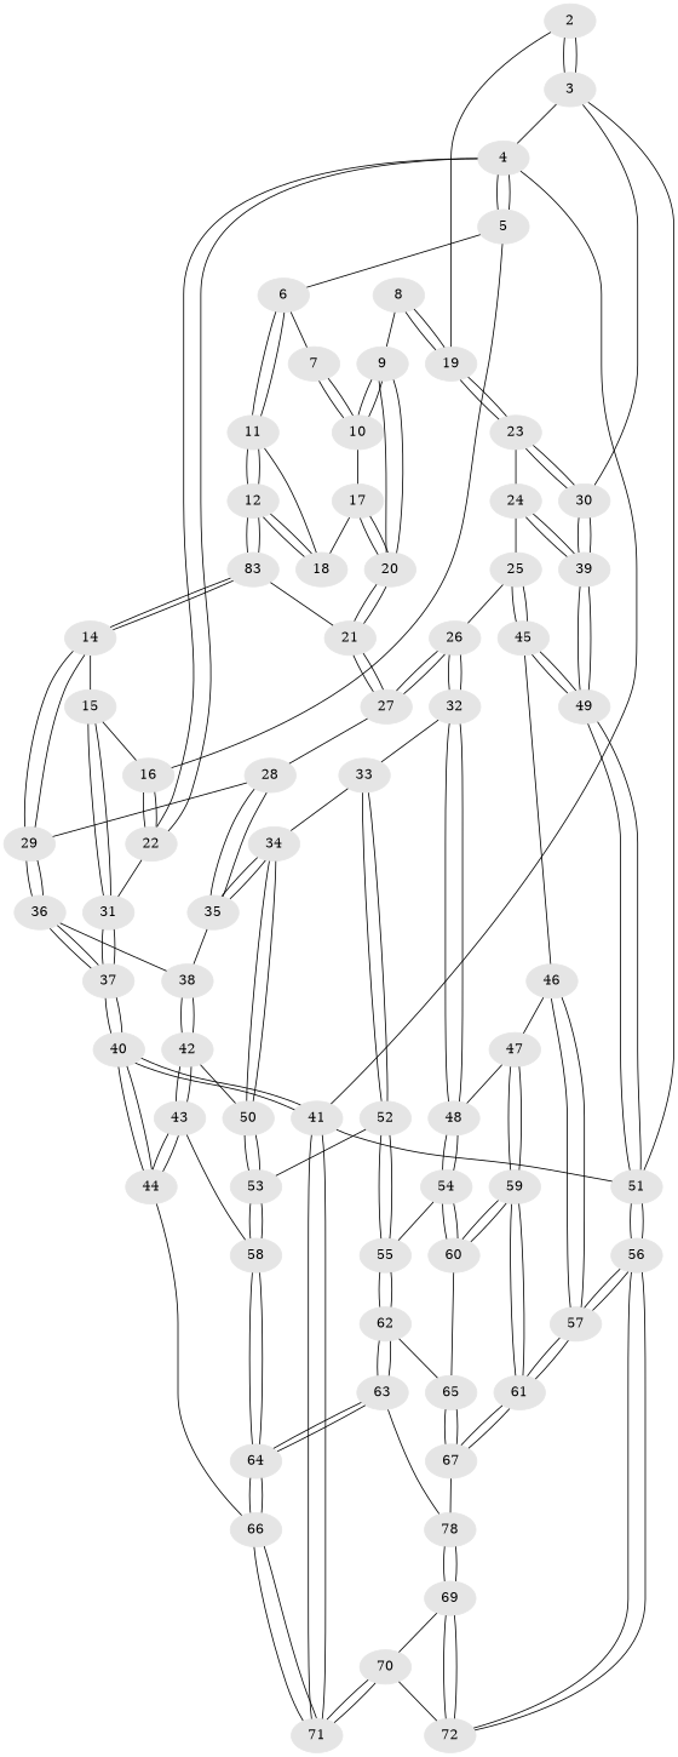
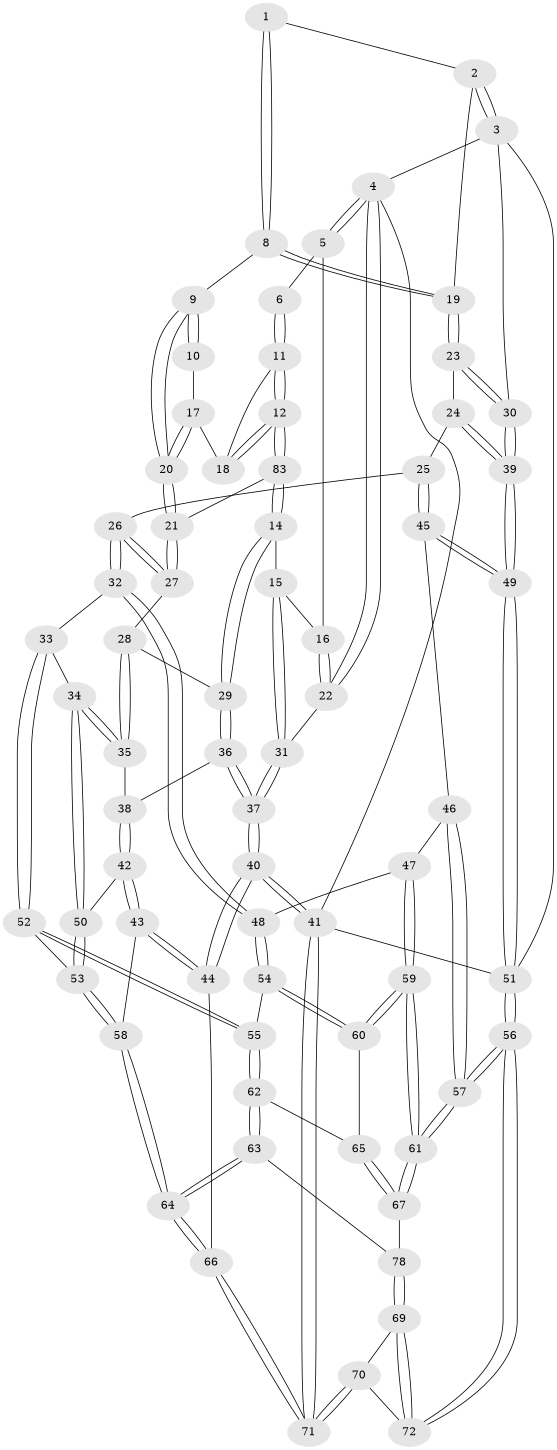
  graph {
    node [color=gray90 style=filled]
+   1
    2
    8
    3
    19
    9
    4
    30
    51
    23
    5
    22
    41
    39
    56
    6
    16
    31
    71
-   7
    11
    10
    12
    18
    17
    20
    21
    n28 [label=83]
    14
    15
    29
    27
    36
    37
    24
    28
    25
    26
    45
    49
    32
    46
    33
    48
    35
    38
    40
    34
    52
    54
    50
    53
    55
    42
    44
    43
    66
    58
    64
    47
    57
    59
    61
    60
    72
    62
    65
    63
    67
    n70 [label=78]
    69
    70
+   1 -- 2
+   1 -- 8
+   1 -- 8
    2 -- 3
    2 -- 3
    2 -- 19
    8 -- 19
    8 -- 19
    8 -- 9
    3 -- 4
    3 -- 30
    3 -- 51
    19 -- 23
    19 -- 23
    9 -- 10
    9 -- 10
    9 -- 20
    9 -- 20
    4 -- 5
    4 -- 5
    4 -- 22
    4 -- 22
    4 -- 41
    30 -- 39
    30 -- 39
    51 -- 56
    51 -- 56
    23 -- 30
    23 -- 30
    23 -- 24
    5 -- 6
    5 -- 16
    22 -- 31
    41 -- 51
    41 -- 71
    41 -- 71
    39 -- 49
    39 -- 49
    56 -- 57
    56 -- 57
    56 -- 72
    56 -- 72
-   6 -- 7
    6 -- 11
    6 -- 11
    16 -- 22
    16 -- 22
    31 -- 37
    31 -- 37
-   7 -- 10
-   7 -- 10
    11 -- 12
    11 -- 12
    11 -- 18
    10 -- 17
    12 -- 18
    12 -- 18
    12 -- n28
    12 -- n28
    17 -- 18
    17 -- 20
    17 -- 20
    20 -- 21
    20 -- 21
    21 -- 27
    21 -- 27
    n28 -- 21
    n28 -- 14
    n28 -- 14
    14 -- 15
    14 -- 29
    14 -- 29
    15 -- 16
    15 -- 31
    15 -- 31
    29 -- 36
    29 -- 36
    27 -- 28
    36 -- 37
    36 -- 37
    36 -- 38
    37 -- 40
    37 -- 40
    24 -- 39
    24 -- 39
    24 -- 25
    28 -- 29
    28 -- 35
    28 -- 35
    25 -- 26
    25 -- 45
    25 -- 45
    26 -- 27
    26 -- 27
    26 -- 32
    26 -- 32
    45 -- 49
    45 -- 49
    45 -- 46
    49 -- 51
    49 -- 51
    32 -- 33
    32 -- 48
    32 -- 48
    46 -- 47
    46 -- 57
    46 -- 57
    33 -- 34
    33 -- 52
    33 -- 52
    48 -- 54
    48 -- 54
    35 -- 38
    38 -- 42
    38 -- 42
    40 -- 41
    40 -- 41
    40 -- 44
    40 -- 44
    34 -- 35
    34 -- 35
    34 -- 50
    34 -- 50
    52 -- 53
    52 -- 55
    52 -- 55
    54 -- 55
    54 -- 60
    54 -- 60
    50 -- 53
    50 -- 53
    53 -- 58
    53 -- 58
    55 -- 62
    55 -- 62
    42 -- 50
    42 -- 43
    42 -- 43
    44 -- 66
    43 -- 44
    43 -- 44
    43 -- 58
    66 -- 71
    66 -- 71
    58 -- 64
    58 -- 64
    64 -- 66
    64 -- 66
    47 -- 48
    47 -- 59
    47 -- 59
    57 -- 61
    57 -- 61
    59 -- 61
    59 -- 61
    59 -- 60
    59 -- 60
    61 -- 67
    61 -- 67
    60 -- 65
    62 -- 65
    62 -- 63
    62 -- 63
    65 -- 67
    65 -- 67
    63 -- 64
    63 -- 64
    63 -- n70
    67 -- n70
    n70 -- 69
    n70 -- 69
    69 -- 72
    69 -- 72
    69 -- 70
    70 -- 71
    70 -- 71
    70 -- 72
  }
